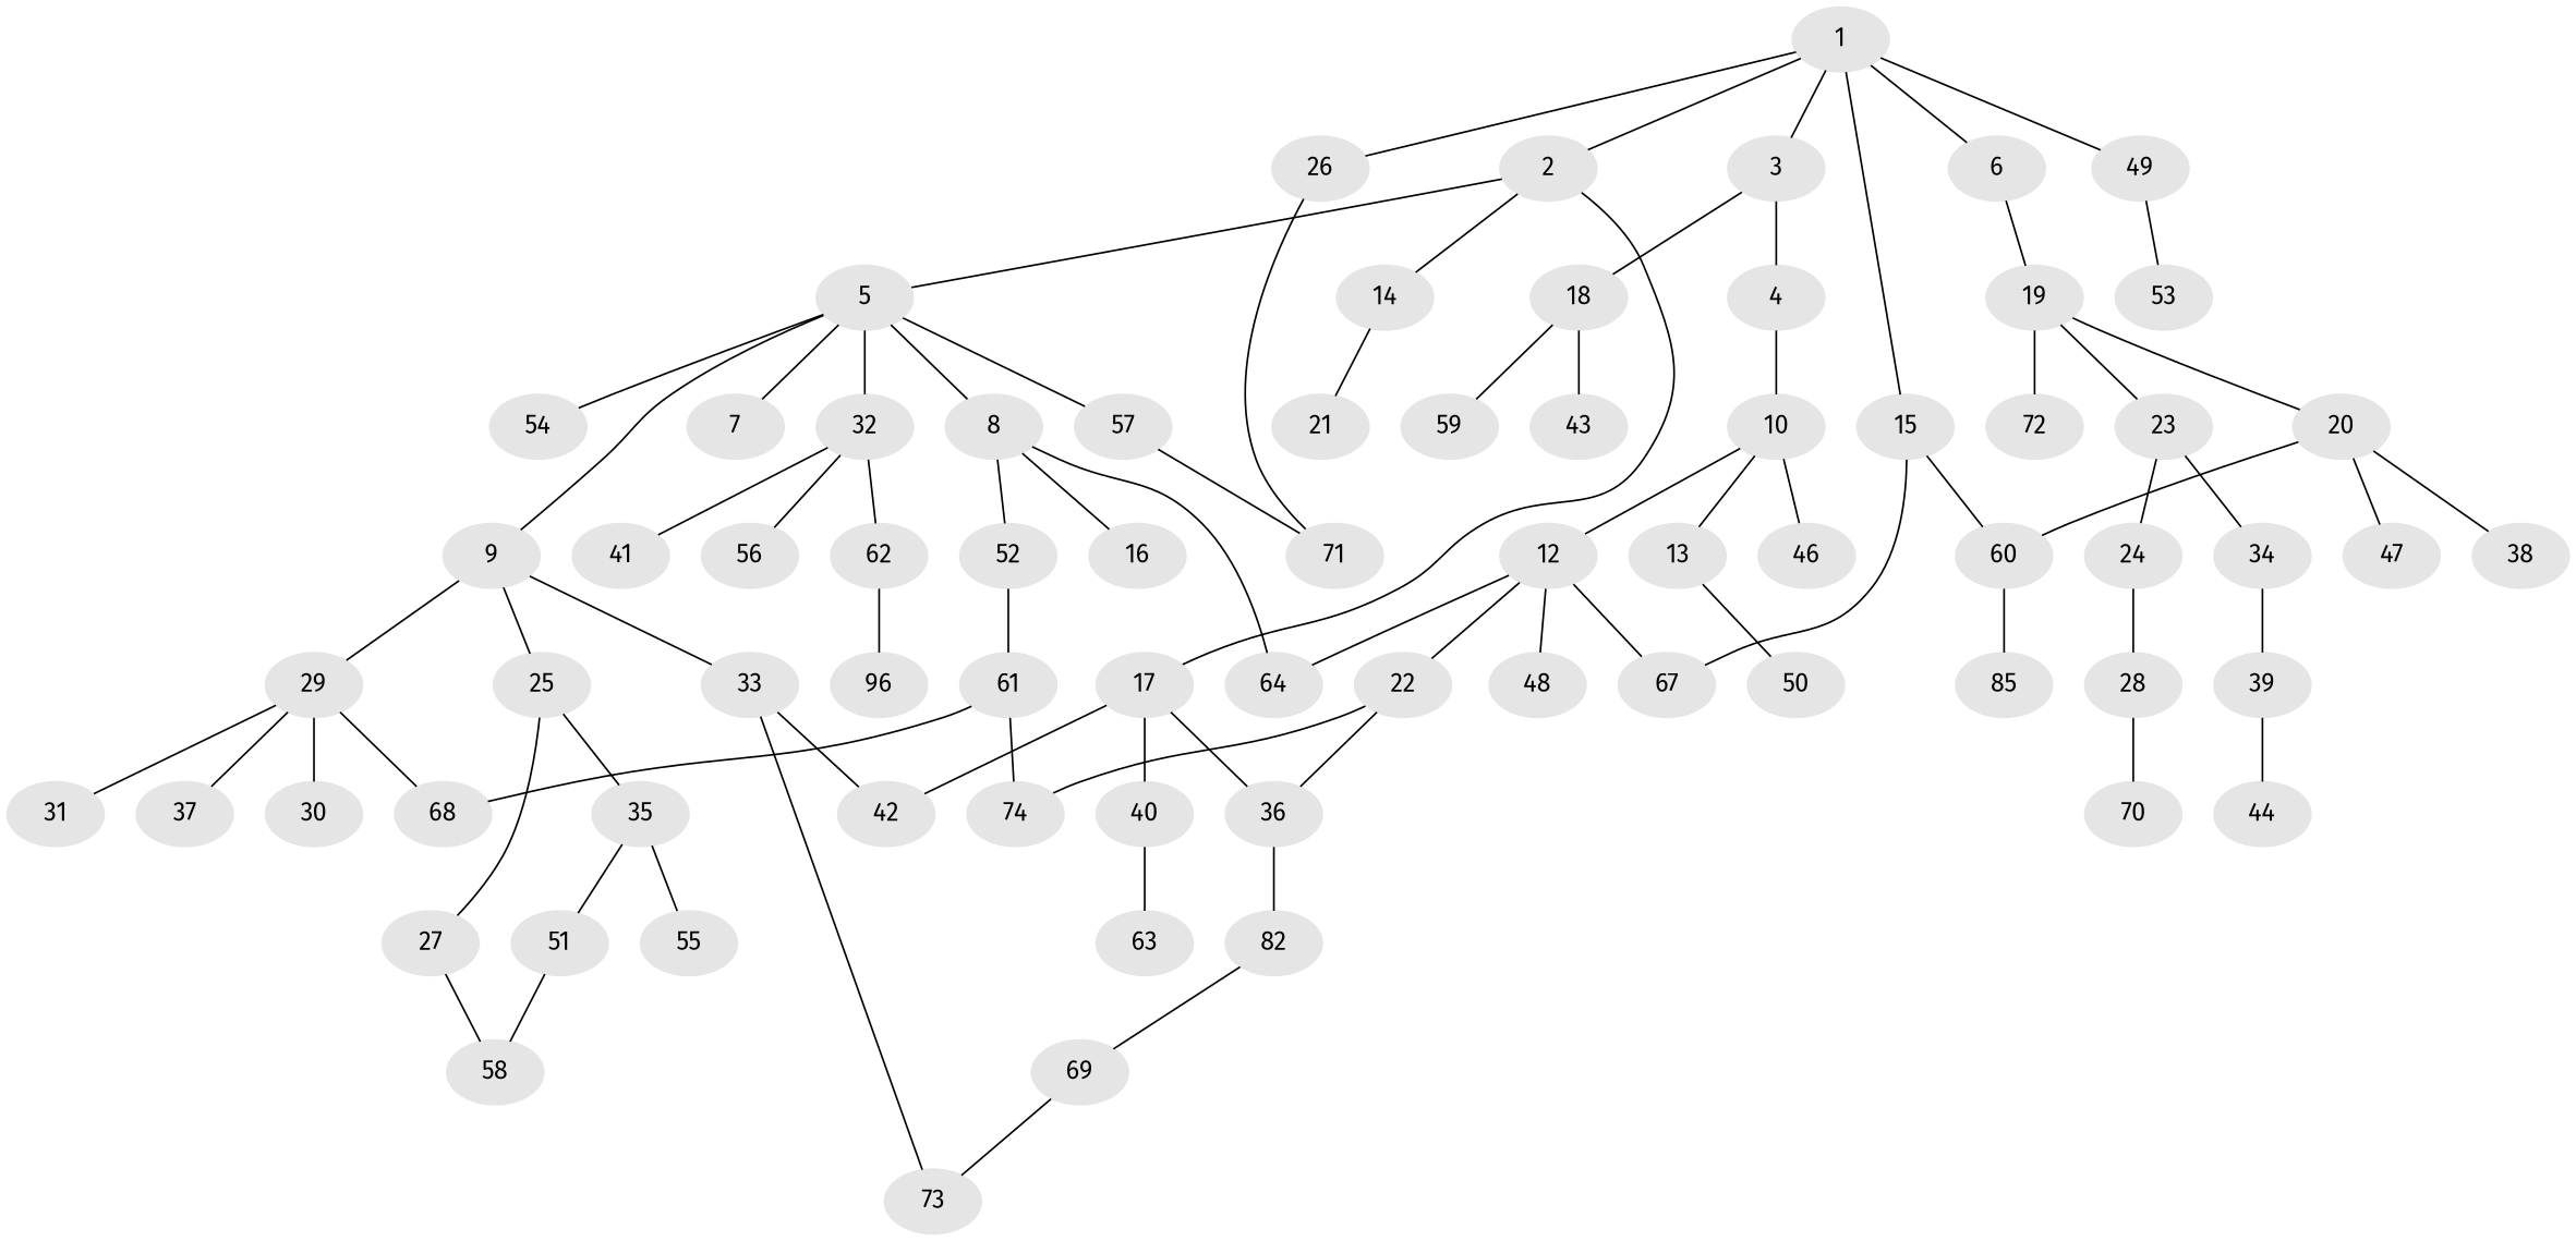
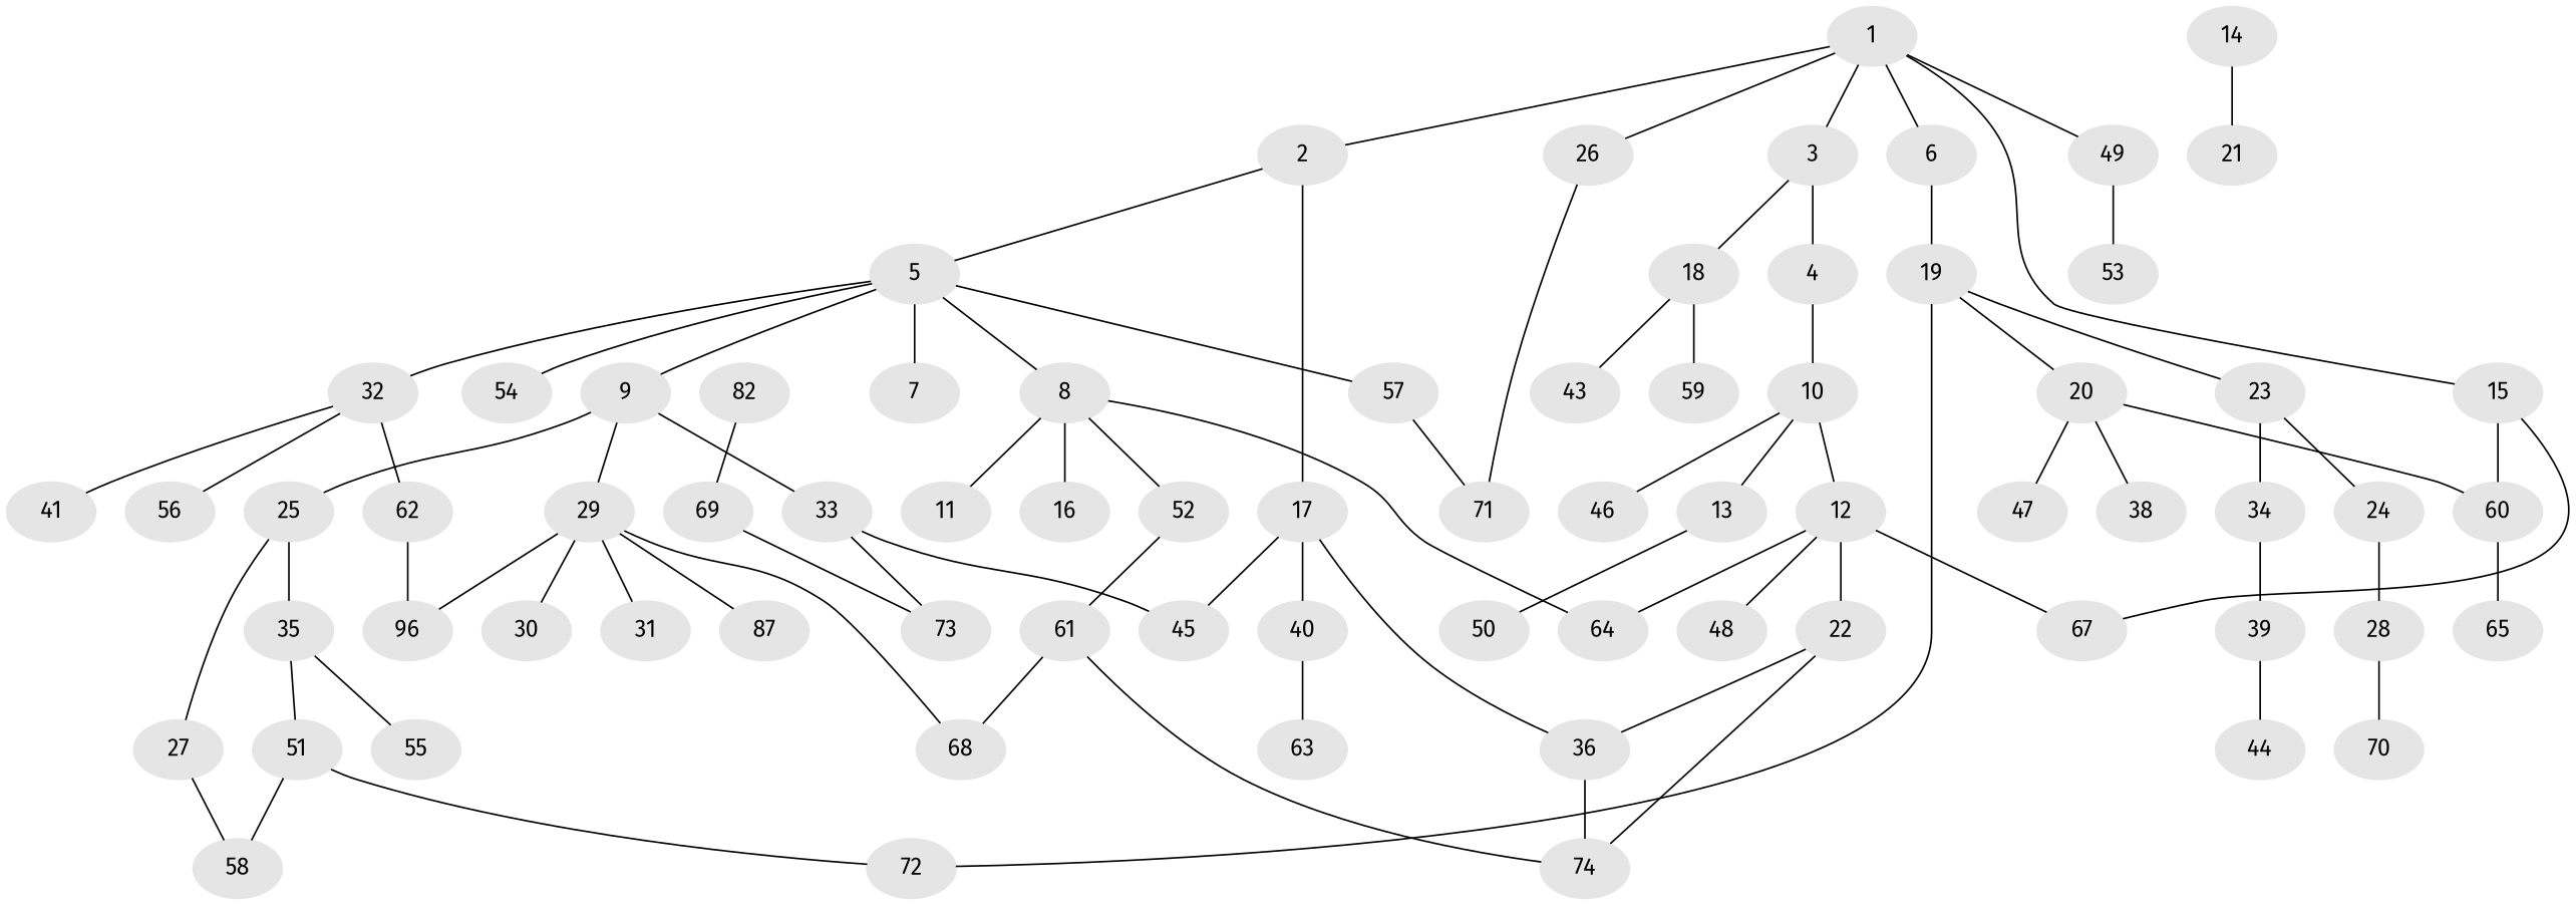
  graph {
    fontname="Fira Sans"
    node [color=gray90 fontname="Fira Sans" style=filled]
    edge [fontname="Fira Sans"]
    1
    2
    3
    6
    15
    26
    49
    5
    14
    17
    4
    18
    19
    67
    60
    71
    53
    7
    8
    9
    32
    54
    57
    21
    36
    40
-   45 [label=42]
+   45
    10
    43
    59
    12
    13
    46
+   11
    16
    52
    64
    25
    29
    33
    41
    56
    62
    72
    20
    23
    61
    27
    35
    30
    31
-   37
+   37 [label=87]
    n53 [label=96]
    68
    73
    22
    48
    50
    74
-   65 [label=85]
+   65
    n61 [label=82]
    63
    47
    38
    24
    34
    28
    39
    70
    58
    51
    55
    44
    69
    1 -- 2
    1 -- 3
    1 -- 6
    1 -- 15
    1 -- 26
    1 -- 49
    2 -- 5
-   2 -- 14
    2 -- 17
    3 -- 4
    3 -- 18
    6 -- 19
    15 -- 67
    15 -- 60
    26 -- 71
    49 -- 53
    5 -- 7
    5 -- 8
    5 -- 9
    5 -- 32
    5 -- 54
    5 -- 57
    14 -- 21
    17 -- 36
    17 -- 40
    17 -- 45
    4 -- 10
    18 -- 43
    18 -- 59
    19 -- 72
    19 -- 20
    19 -- 23
    60 -- 65
+   8 -- 11
    8 -- 16
    8 -- 52
    8 -- 64
    9 -- 25
    9 -- 29
    9 -- 33
    32 -- 41
    32 -- 56
    32 -- 62
    57 -- 71
-   36 -- n61
+   36 -- 74
    40 -- 63
    10 -- 12
    10 -- 13
    10 -- 46
    12 -- 67
    12 -- 64
    12 -- 22
    12 -- 48
    13 -- 50
    52 -- 61
    25 -- 27
    25 -- 35
    29 -- 30
    29 -- 31
    29 -- 37
+   29 -- n53
    29 -- 68
    33 -- 45
    33 -- 73
    62 -- n53
    20 -- 60
    20 -- 47
    20 -- 38
    23 -- 24
    23 -- 34
    61 -- 68
    61 -- 74
    27 -- 58
    35 -- 51
    35 -- 55
    22 -- 36
    22 -- 74
    n61 -- 69
    24 -- 28
    34 -- 39
    28 -- 70
    39 -- 44
+   51 -- 72
    51 -- 58
    69 -- 73
  }
